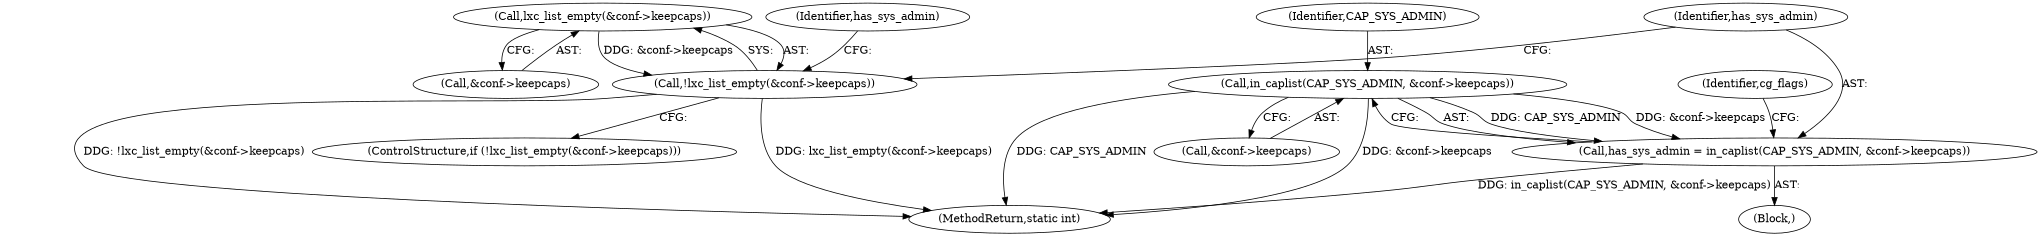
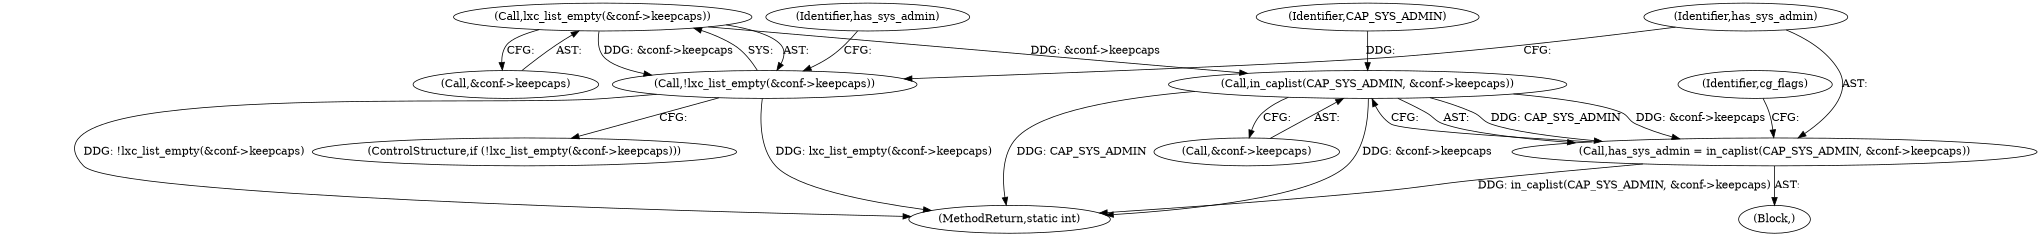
  digraph {
    n1 [label="(Call,lxc_list_empty(&conf->keepcaps))"]
    n2 [label="(Call,!lxc_list_empty(&conf->keepcaps))"]
    n3 [label="(Call,in_caplist(CAP_SYS_ADMIN, &conf->keepcaps))"]
    n4 [label="(Call,&conf->keepcaps)"]
    n5 [label="(MethodReturn,static int)"]
    n6 [label="(ControlStructure,if (!lxc_list_empty(&conf->keepcaps)))"]
    n7 [label="(Call,has_sys_admin = in_caplist(CAP_SYS_ADMIN, &conf->keepcaps))"]
    n8 [label="(Call,&conf->keepcaps)"]
    n9 [label="(Block,)"]
    n10 [label="(Identifier,cg_flags)"]
    n11 [label="(Identifier,CAP_SYS_ADMIN)"]
    n12 [label="(Identifier,has_sys_admin)"]
    n13 [label="(Identifier,has_sys_admin)"]
    n1 -> n2 [label="AST: "]
    n1 -> n2 [label="DDG: &conf->keepcaps"]
+   n1 -> n3 [label="DDG: &conf->keepcaps"]
    n1 -> n4 [label="CFG: "]
    n2 -> n1 [label="SYS: "]
    n2 -> n5 [label="DDG: !lxc_list_empty(&conf->keepcaps)"]
    n2 -> n5 [label="DDG: lxc_list_empty(&conf->keepcaps)"]
    n2 -> n6 [label="CFG: "]
    n3 -> n5 [label="DDG: CAP_SYS_ADMIN"]
    n3 -> n5 [label="DDG: &conf->keepcaps"]
    n3 -> n7 [label="AST: "]
    n3 -> n7 [label="DDG: CAP_SYS_ADMIN"]
    n3 -> n7 [label="DDG: &conf->keepcaps"]
    n3 -> n8 [label="CFG: "]
    n4 -> n1 [label="AST: "]
    n7 -> n3 [label="CFG: "]
    n7 -> n5 [label="DDG: in_caplist(CAP_SYS_ADMIN, &conf->keepcaps)"]
    n7 -> n9 [label="AST: "]
    n8 -> n3 [label="AST: "]
    n10 -> n7 [label="CFG: "]
-   n11 -> n3 [label="AST: "]
+   n11 -> n3 [label="DDG: "]
    n12 -> n2 [label="CFG: "]
    n12 -> n7 [label="AST: "]
    n13 -> n2 [label="CFG: "]
  }
